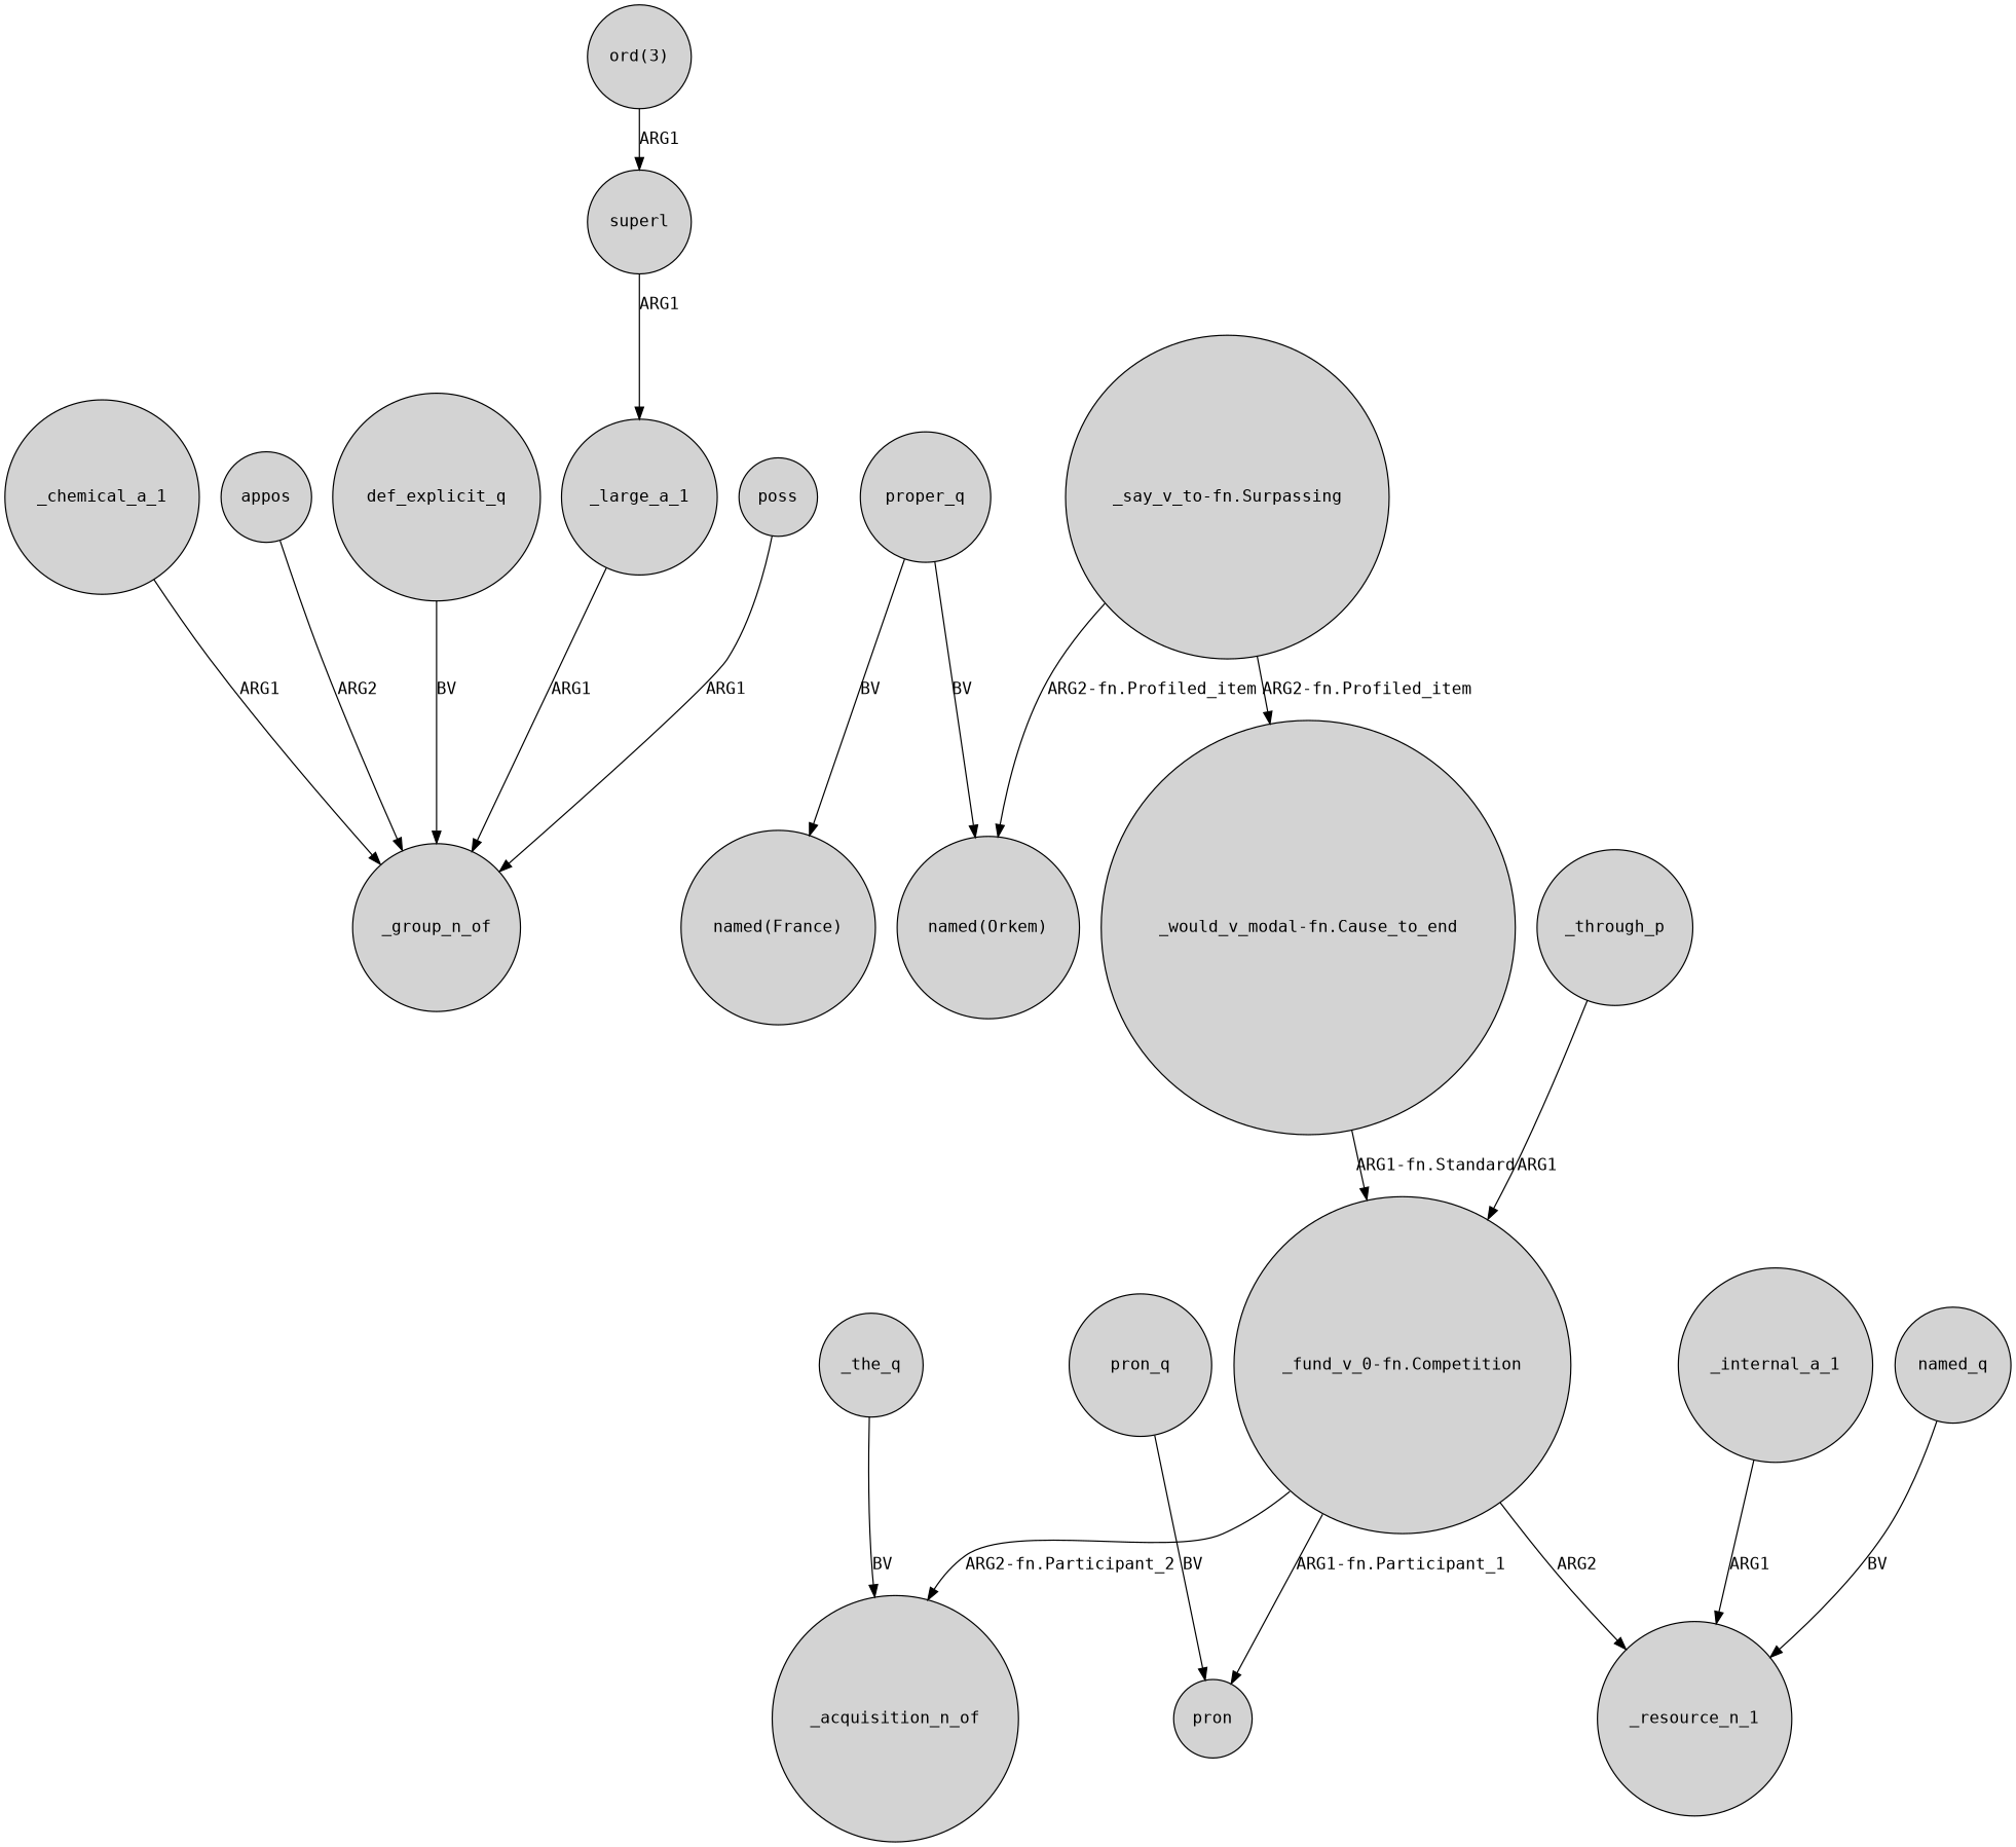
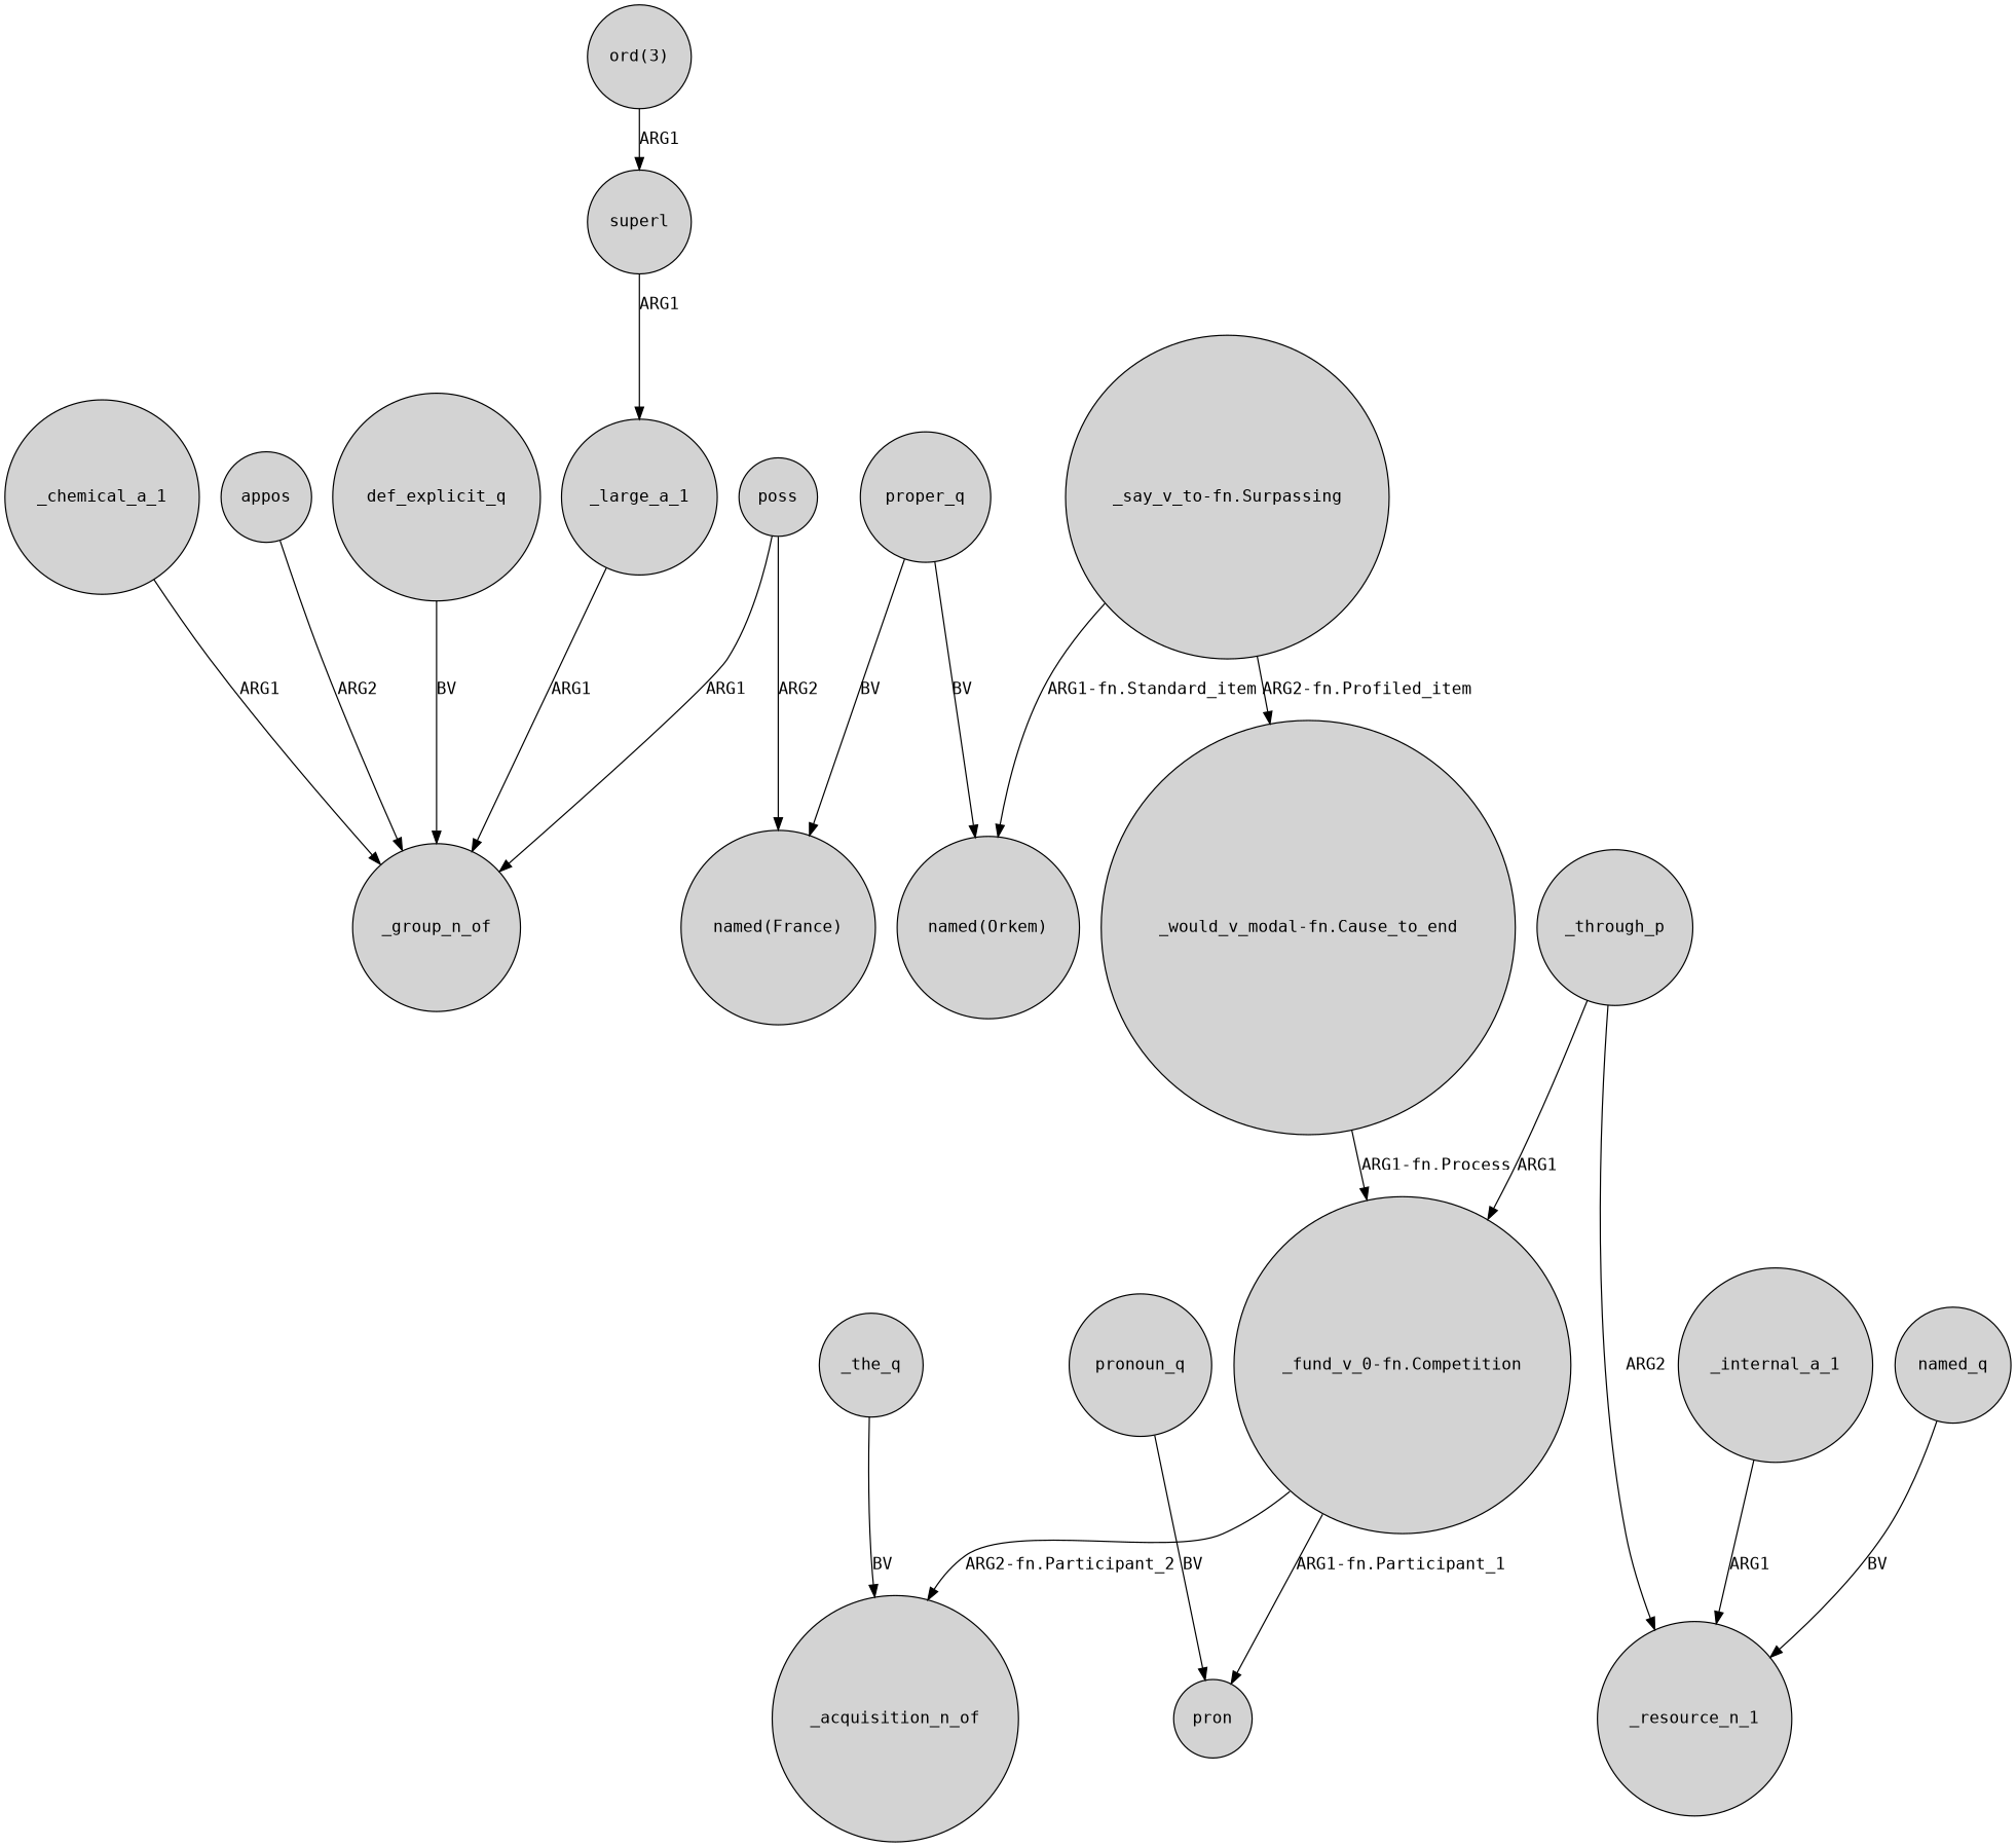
  digraph {
    fontname="DejaVu Sans Mono"
    node [fontname="DejaVu Sans Mono" shape=circle style=filled]
    edge [fontname="DejaVu Sans Mono"]
    "ord(3)"
    superl
    _large_a_1
    _group_n_of
    appos
    proper_q
    "named(Orkem)"
    "named(France)"
    _the_q
    _acquisition_n_of
    n11 [label="_fund_v_0-fn.Competition"]
    _through_p
    _resource_n_1
    pron
    _internal_a_1
-   pronoun_q [label=pron_q]
+   pronoun_q
    "_say_v_to-fn.Surpassing"
    "_would_v_modal-fn.Cause_to_end"
    def_explicit_q
    n20 [label=named_q]
    poss
    _chemical_a_1
    "ord(3)" -> superl [label=ARG1]
    superl -> _large_a_1 [label=ARG1]
    _large_a_1 -> _group_n_of [label=ARG1]
    appos -> _group_n_of [label=ARG2]
    proper_q -> "named(Orkem)" [label=BV]
    proper_q -> "named(France)" [label=BV]
    _the_q -> _acquisition_n_of [label=BV]
    n11 -> _acquisition_n_of [label="ARG2-fn.Participant_2"]
    n11 -> pron [label="ARG1-fn.Participant_1"]
    _through_p -> n11 [label=ARG1]
-   n11 -> _resource_n_1 [label=ARG2]
+   _through_p -> _resource_n_1 [label=ARG2]
    _internal_a_1 -> _resource_n_1 [label=ARG1]
    pronoun_q -> pron [label=BV]
-   "_say_v_to-fn.Surpassing" -> "named(Orkem)" [label="ARG2-fn.Profiled_item"]
+   "_say_v_to-fn.Surpassing" -> "named(Orkem)" [label="ARG1-fn.Standard_item"]
    "_say_v_to-fn.Surpassing" -> "_would_v_modal-fn.Cause_to_end" [label="ARG2-fn.Profiled_item"]
-   "_would_v_modal-fn.Cause_to_end" -> n11 [label="ARG1-fn.Standard"]
+   "_would_v_modal-fn.Cause_to_end" -> n11 [label="ARG1-fn.Process"]
    def_explicit_q -> _group_n_of [label=BV]
    n20 -> _resource_n_1 [label=BV]
    poss -> _group_n_of [label=ARG1]
+   poss -> "named(France)" [label=ARG2]
    _chemical_a_1 -> _group_n_of [label=ARG1]
  }
